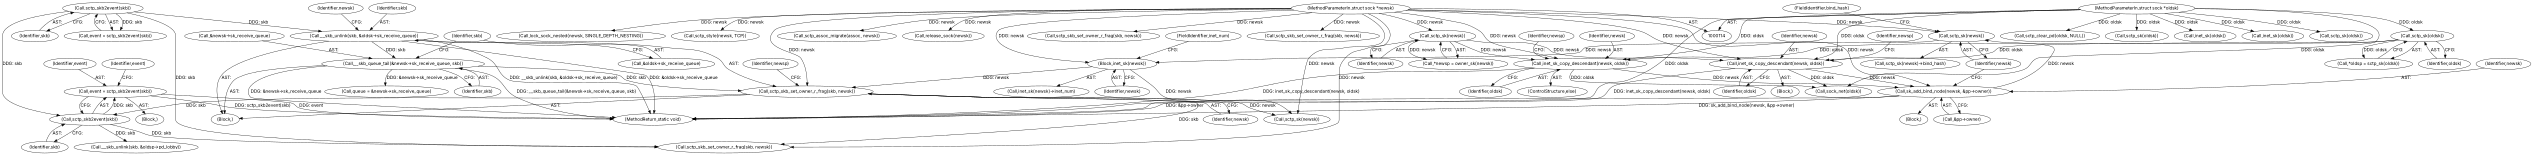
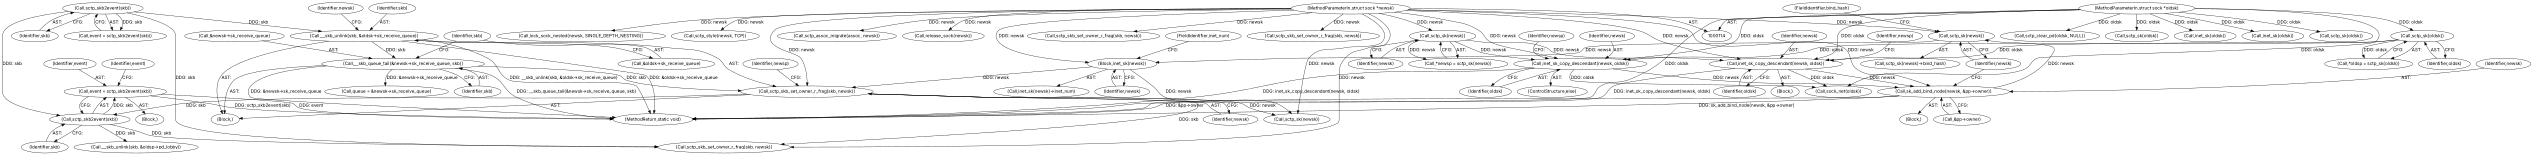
  digraph {
    fontname=Inter
    node [fontname=Inter]
    edge [fontname=Inter]
    n1 [label="(Call,event = sctp_skb2event(skb))"]
    n2 [label="(Call,sctp_skb2event(skb))"]
    n3 [label="(Block,)"]
    n4 [label="(MethodReturn,static void)"]
    n5 [label="(Identifier,skb)"]
    n6 [label="(Call,sctp_skb_set_owner_r_frag(skb, newsk))"]
    n7 [label="(Call,__skb_unlink(skb, &oldsp->pd_lobby))"]
    n8 [label="(Call,sctp_skb_set_owner_r_frag(skb, newsk))"]
    n9 [label="(Identifier,newsk)"]
    n10 [label="(Call,sctp_sk(newsk))"]
    n11 [label="(Block,)"]
    n12 [label="(Call,__skb_queue_tail(&newsk->sk_receive_queue, skb))"]
    n13 [label="(Identifier,skb)"]
    n14 [label="(Call,queue = &newsk->sk_receive_queue)"]
    n15 [label="(Call,__skb_unlink(skb, &oldsk->sk_receive_queue))"]
    n16 [label="(Call,&oldsk->sk_receive_queue)"]
    n17 [label="(Call,sctp_skb2event(skb))"]
    n18 [label="(Identifier,skb)"]
    n19 [label="(Call,event = sctp_skb2event(skb))"]
    n20 [label="(Block,inet_sk(newsk))"]
    n21 [label="(Call,inet_sk(newsk)->inet_num)"]
    n22 [label="(Identifier,newsk)"]
    n23 [label="(Call,sctp_sk(newsk))"]
    n24 [label="(Call,sctp_sk(newsk)->bind_hash)"]
    n25 [label="(Identifier,newsk)"]
    n26 [label="(Call,sk_add_bind_node(newsk, &pp->owner))"]
    n27 [label="(Block,)"]
    n28 [label="(Call,&pp->owner)"]
    n29 [label="(Call,inet_sk_copy_descendant(newsk, oldsk))"]
    n30 [label="(ControlStructure,else)"]
    n31 [label="(Call,sock_net(oldsk))"]
    n32 [label="(Identifier,oldsk)"]
    n33 [label="(Call,sctp_sk(newsk))"]
    n34 [label="(Call,inet_sk_copy_descendant(newsk, oldsk))"]
    n35 [label="(Identifier,newsk)"]
-   n36 [label="(Call,*newsp = owner_sk(newsk))"]
+   n36 [label="(Call,*newsp = sctp_sk(newsk))"]
    n37 [label="(Identifier,oldsk)"]
    n38 [label="(Block,)"]
    n39 [label="(MethodParameterIn,struct sock *newsk)"]
    n40 [label="(Call,lock_sock_nested(newsk, SINGLE_DEPTH_NESTING))"]
    n41 [label="(Call,sctp_style(newsk, TCP))"]
    n42 [label="(Call,sctp_assoc_migrate(assoc, newsk))"]
    n43 [label="(Call,release_sock(newsk))"]
    n44 [label="(Call,sctp_skb_set_owner_r_frag(skb, newsk))"]
    n45 [label="(Call,sctp_skb_set_owner_r_frag(skb, newsk))"]
    1000114
    n47 [label="(Call,sctp_sk(oldsk))"]
    n48 [label="(Identifier,oldsk)"]
    n49 [label="(Call,*oldsp = sctp_sk(oldsk))"]
    n50 [label="(MethodParameterIn,struct sock *oldsk)"]
    n51 [label="(Call,sctp_clear_pd(oldsk, NULL))"]
    n52 [label="(Call,sctp_sk(oldsk))"]
    n53 [label="(Call,inet_sk(oldsk))"]
    n54 [label="(Call,inet_sk(oldsk))"]
    n55 [label="(Call,sctp_sk(oldsk))"]
    n56 [label="(Identifier,newsk)"]
    n57 [label="(Identifier,newsp)"]
    n58 [label="(Identifier,newsk)"]
    n59 [label="(FieldIdentifier,bind_hash)"]
    n60 [label="(Identifier,newsk)"]
    n61 [label="(Identifier,event)"]
    n62 [label="(FieldIdentifier,inet_num)"]
    n63 [label="(Identifier,newsp)"]
    n64 [label="(Identifier,skb)"]
    n65 [label="(Identifier,newsk)"]
    n66 [label="(Call,&newsk->sk_receive_queue)"]
    n67 [label="(Identifier,newsp)"]
    n68 [label="(Identifier,skb)"]
    n69 [label="(Identifier,event)"]
    n1 -> n2 [label="CFG: "]
    n1 -> n3 [label="AST: "]
    n1 -> n4 [label="DDG: event"]
    n1 -> n4 [label="DDG: sctp_skb2event(skb)"]
    n2 -> n1 [label="AST: "]
    n2 -> n1 [label="DDG: skb"]
    n2 -> n5 [label="CFG: "]
    n2 -> n6 [label="DDG: skb"]
    n2 -> n7 [label="DDG: skb"]
    n5 -> n2 [label="AST: "]
    n8 -> n2 [label="DDG: skb"]
    n8 -> n6 [label="DDG: skb"]
    n8 -> n9 [label="CFG: "]
    n8 -> n10 [label="DDG: newsk"]
    n8 -> n11 [label="AST: "]
    n9 -> n8 [label="AST: "]
    n12 -> n4 [label="DDG: &newsk->sk_receive_queue"]
    n12 -> n4 [label="DDG: __skb_queue_tail(&newsk->sk_receive_queue, skb)"]
    n12 -> n8 [label="DDG: skb"]
    n12 -> n11 [label="AST: "]
    n12 -> n13 [label="CFG: "]
    n12 -> n14 [label="DDG: &newsk->sk_receive_queue"]
    n13 -> n12 [label="AST: "]
    n15 -> n4 [label="DDG: __skb_unlink(skb, &oldsk->sk_receive_queue)"]
    n15 -> n4 [label="DDG: &oldsk->sk_receive_queue"]
    n15 -> n11 [label="AST: "]
    n15 -> n12 [label="DDG: skb"]
    n15 -> n16 [label="CFG: "]
    n16 -> n15 [label="AST: "]
    n17 -> n2 [label="DDG: skb"]
    n17 -> n6 [label="DDG: skb"]
    n17 -> n15 [label="DDG: skb"]
    n17 -> n18 [label="CFG: "]
    n17 -> n19 [label="AST: "]
    n17 -> n19 [label="DDG: skb"]
    n18 -> n17 [label="AST: "]
    n19 -> n17 [label="CFG: "]
    n20 -> n8 [label="DDG: newsk"]
    n20 -> n10 [label="DDG: newsk"]
    n20 -> n21 [label="AST: "]
    n20 -> n22 [label="CFG: "]
    n22 -> n20 [label="AST: "]
    n23 -> n20 [label="DDG: newsk"]
    n23 -> n24 [label="AST: "]
    n23 -> n25 [label="CFG: "]
    n25 -> n23 [label="AST: "]
    n25 -> n26 [label="CFG: "]
    n26 -> n4 [label="DDG: &pp->owner"]
    n26 -> n4 [label="DDG: sk_add_bind_node(newsk, &pp->owner)"]
    n26 -> n23 [label="DDG: newsk"]
    n26 -> n27 [label="AST: "]
    n26 -> n28 [label="CFG: "]
    n28 -> n26 [label="AST: "]
    n29 -> n4 [label="DDG: inet_sk_copy_descendant(newsk, oldsk)"]
    n29 -> n26 [label="DDG: newsk"]
    n29 -> n30 [label="AST: "]
    n29 -> n31 [label="DDG: oldsk"]
    n29 -> n32 [label="CFG: "]
    n32 -> n29 [label="AST: "]
    n33 -> n29 [label="DDG: newsk"]
    n33 -> n34 [label="DDG: newsk"]
    n33 -> n35 [label="CFG: "]
    n33 -> n36 [label="AST: "]
    n33 -> n36 [label="DDG: newsk"]
    n34 -> n4 [label="DDG: inet_sk_copy_descendant(newsk, oldsk)"]
    n34 -> n26 [label="DDG: newsk"]
    n34 -> n31 [label="DDG: oldsk"]
    n34 -> n37 [label="CFG: "]
    n34 -> n38 [label="AST: "]
    n35 -> n33 [label="AST: "]
    n36 -> n33 [label="CFG: "]
    n37 -> n34 [label="AST: "]
    n39 -> n6 [label="DDG: newsk"]
    n39 -> n8 [label="DDG: newsk"]
    n39 -> n10 [label="DDG: newsk"]
    n39 -> n20 [label="DDG: newsk"]
    n39 -> n23 [label="DDG: newsk"]
    n39 -> n26 [label="DDG: newsk"]
    n39 -> n29 [label="DDG: newsk"]
    n39 -> n33 [label="DDG: newsk"]
    n39 -> n34 [label="DDG: newsk"]
    n39 -> n40 [label="DDG: newsk"]
    n39 -> n41 [label="DDG: newsk"]
    n39 -> n42 [label="DDG: newsk"]
    n39 -> n43 [label="DDG: newsk"]
    n39 -> n44 [label="DDG: newsk"]
    n39 -> n45 [label="DDG: newsk"]
    n39 -> 1000114 [label="AST: "]
    n47 -> n29 [label="DDG: oldsk"]
    n47 -> n34 [label="DDG: oldsk"]
    n47 -> n48 [label="CFG: "]
    n47 -> n49 [label="AST: "]
    n47 -> n49 [label="DDG: oldsk"]
    n48 -> n47 [label="AST: "]
    n49 -> n47 [label="CFG: "]
    n50 -> n4 [label="DDG: oldsk"]
    n50 -> n29 [label="DDG: oldsk"]
    n50 -> n31 [label="DDG: oldsk"]
    n50 -> n34 [label="DDG: oldsk"]
    n50 -> 1000114 [label="AST: "]
    n50 -> n47 [label="DDG: oldsk"]
    n50 -> n51 [label="DDG: oldsk"]
    n50 -> n52 [label="DDG: oldsk"]
    n50 -> n53 [label="DDG: oldsk"]
    n50 -> n54 [label="DDG: oldsk"]
    n50 -> n55 [label="DDG: oldsk"]
    n56 -> n29 [label="AST: "]
    n57 -> n8 [label="CFG: "]
    n58 -> n15 [label="CFG: "]
    n59 -> n23 [label="CFG: "]
    n60 -> n34 [label="AST: "]
    n61 -> n1 [label="CFG: "]
    n62 -> n20 [label="CFG: "]
    n63 -> n34 [label="CFG: "]
    n64 -> n8 [label="AST: "]
    n64 -> n12 [label="CFG: "]
    n65 -> n26 [label="AST: "]
    n66 -> n12 [label="AST: "]
    n67 -> n29 [label="CFG: "]
    n68 -> n15 [label="AST: "]
    n69 -> n1 [label="AST: "]
  }
